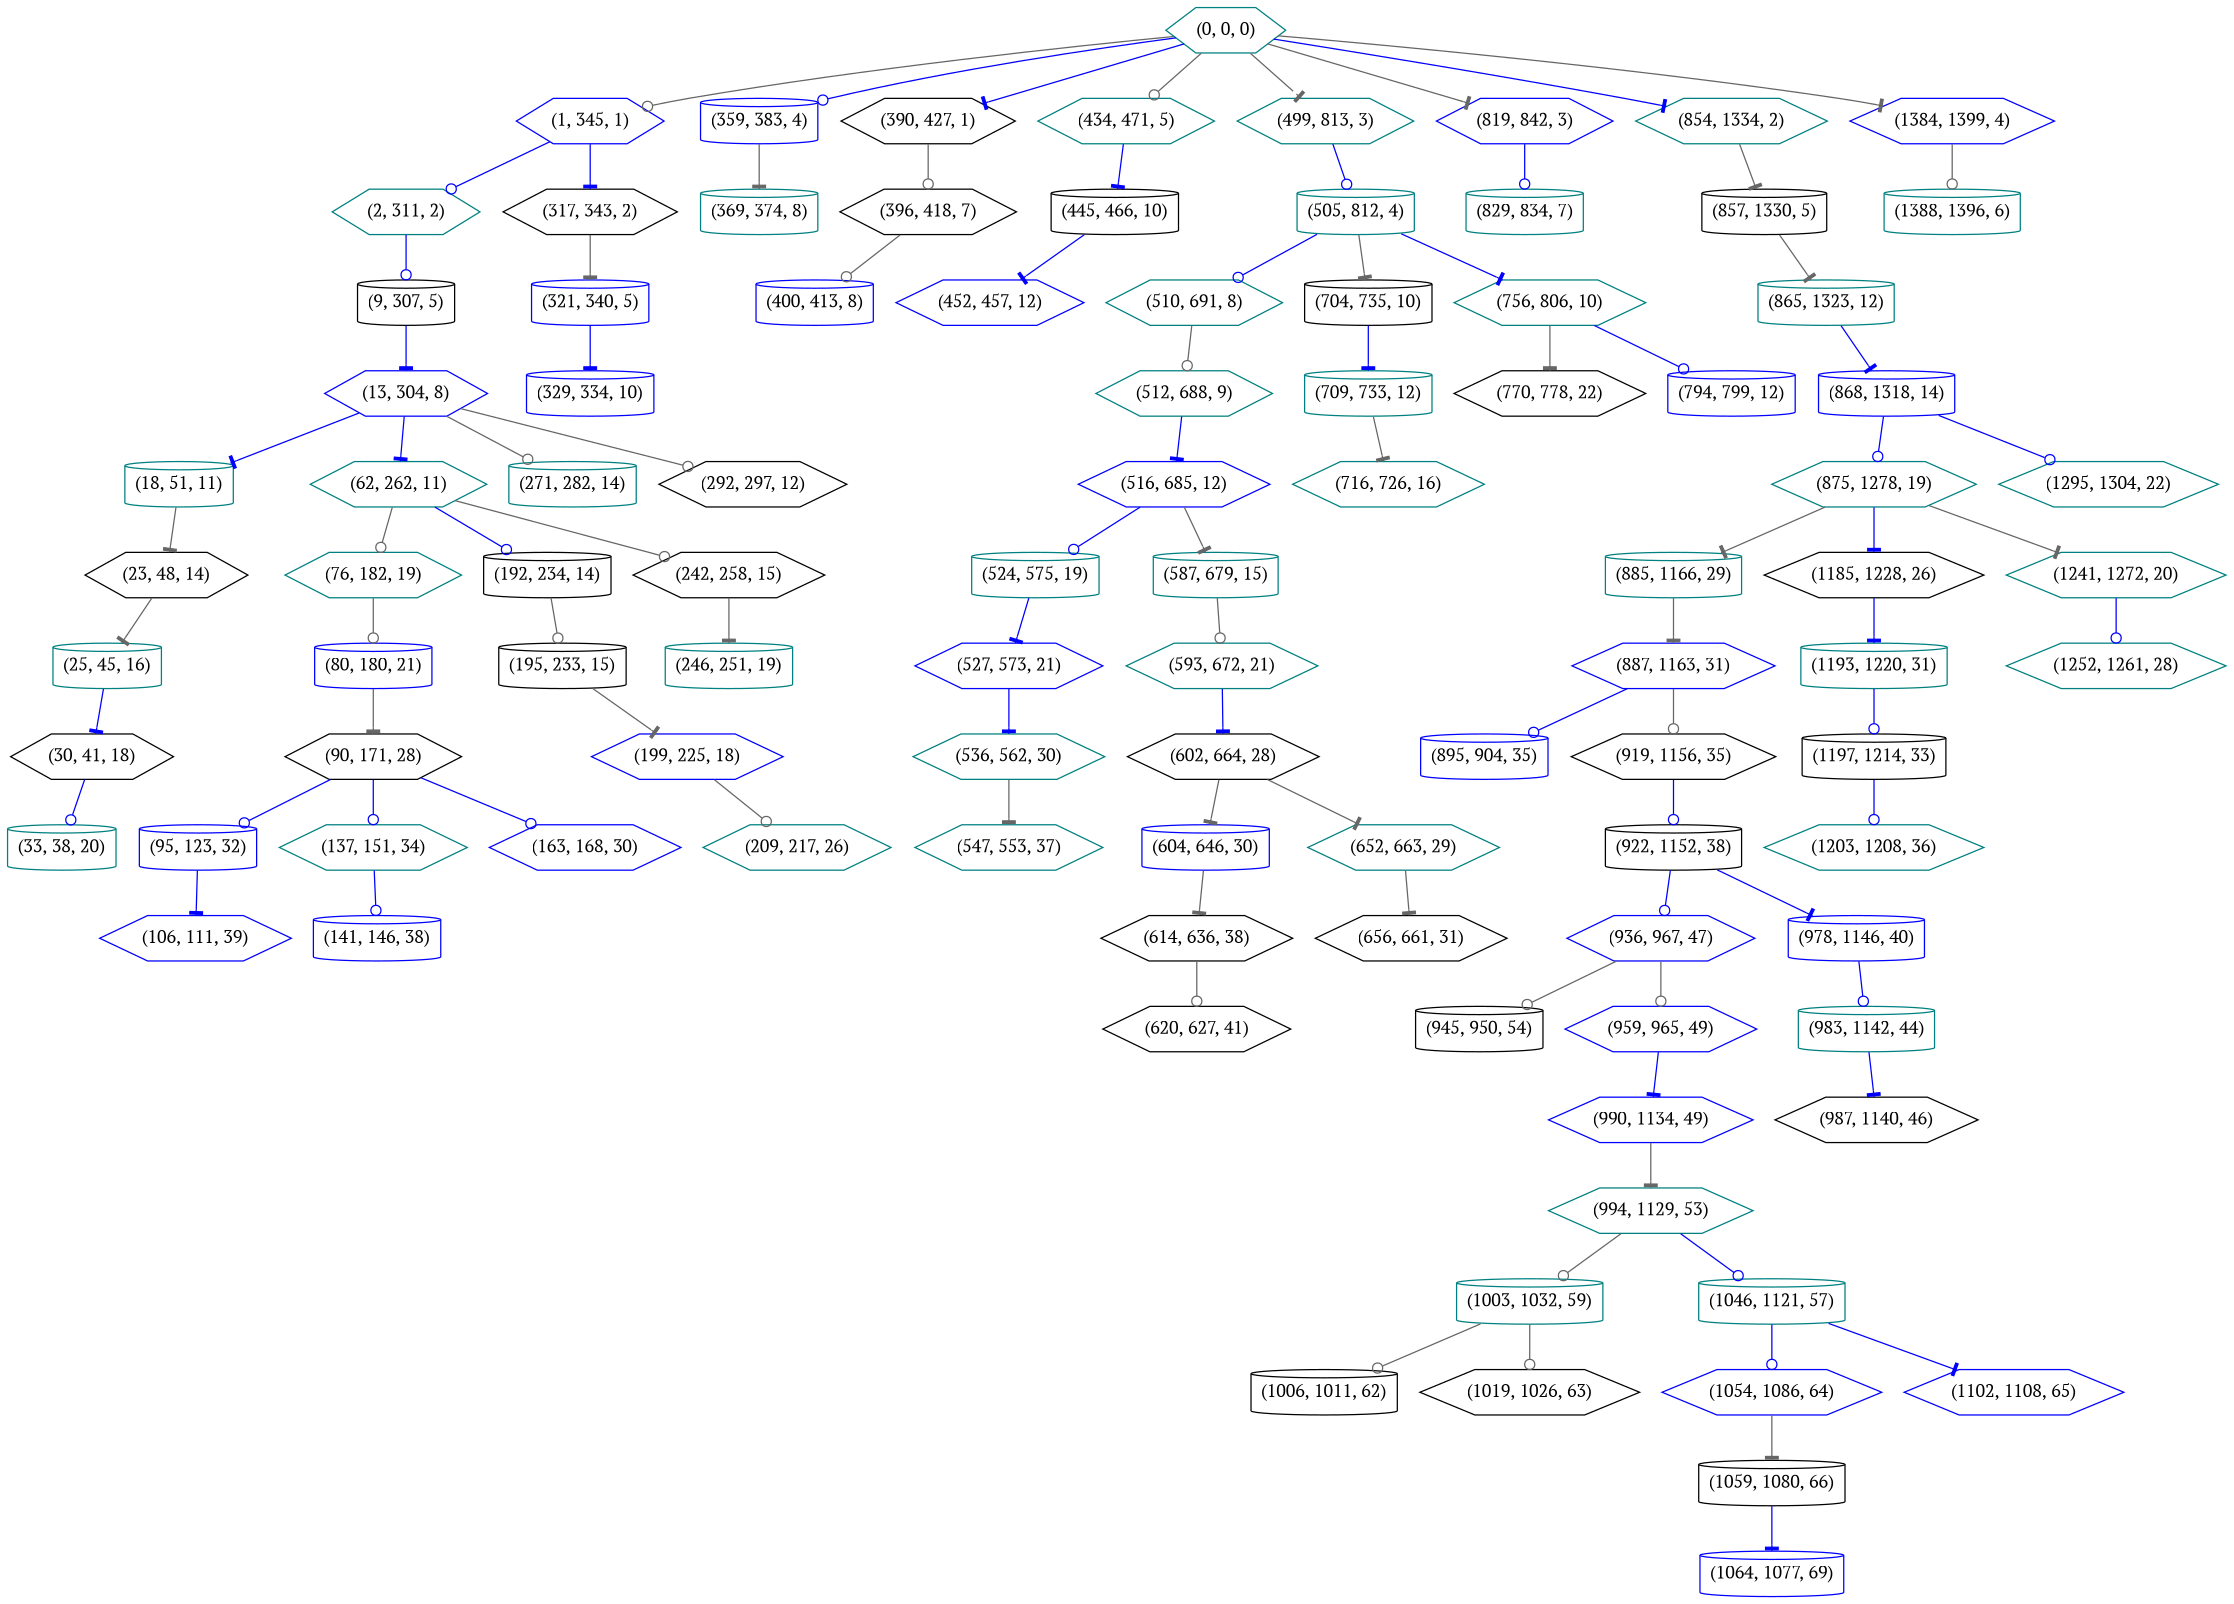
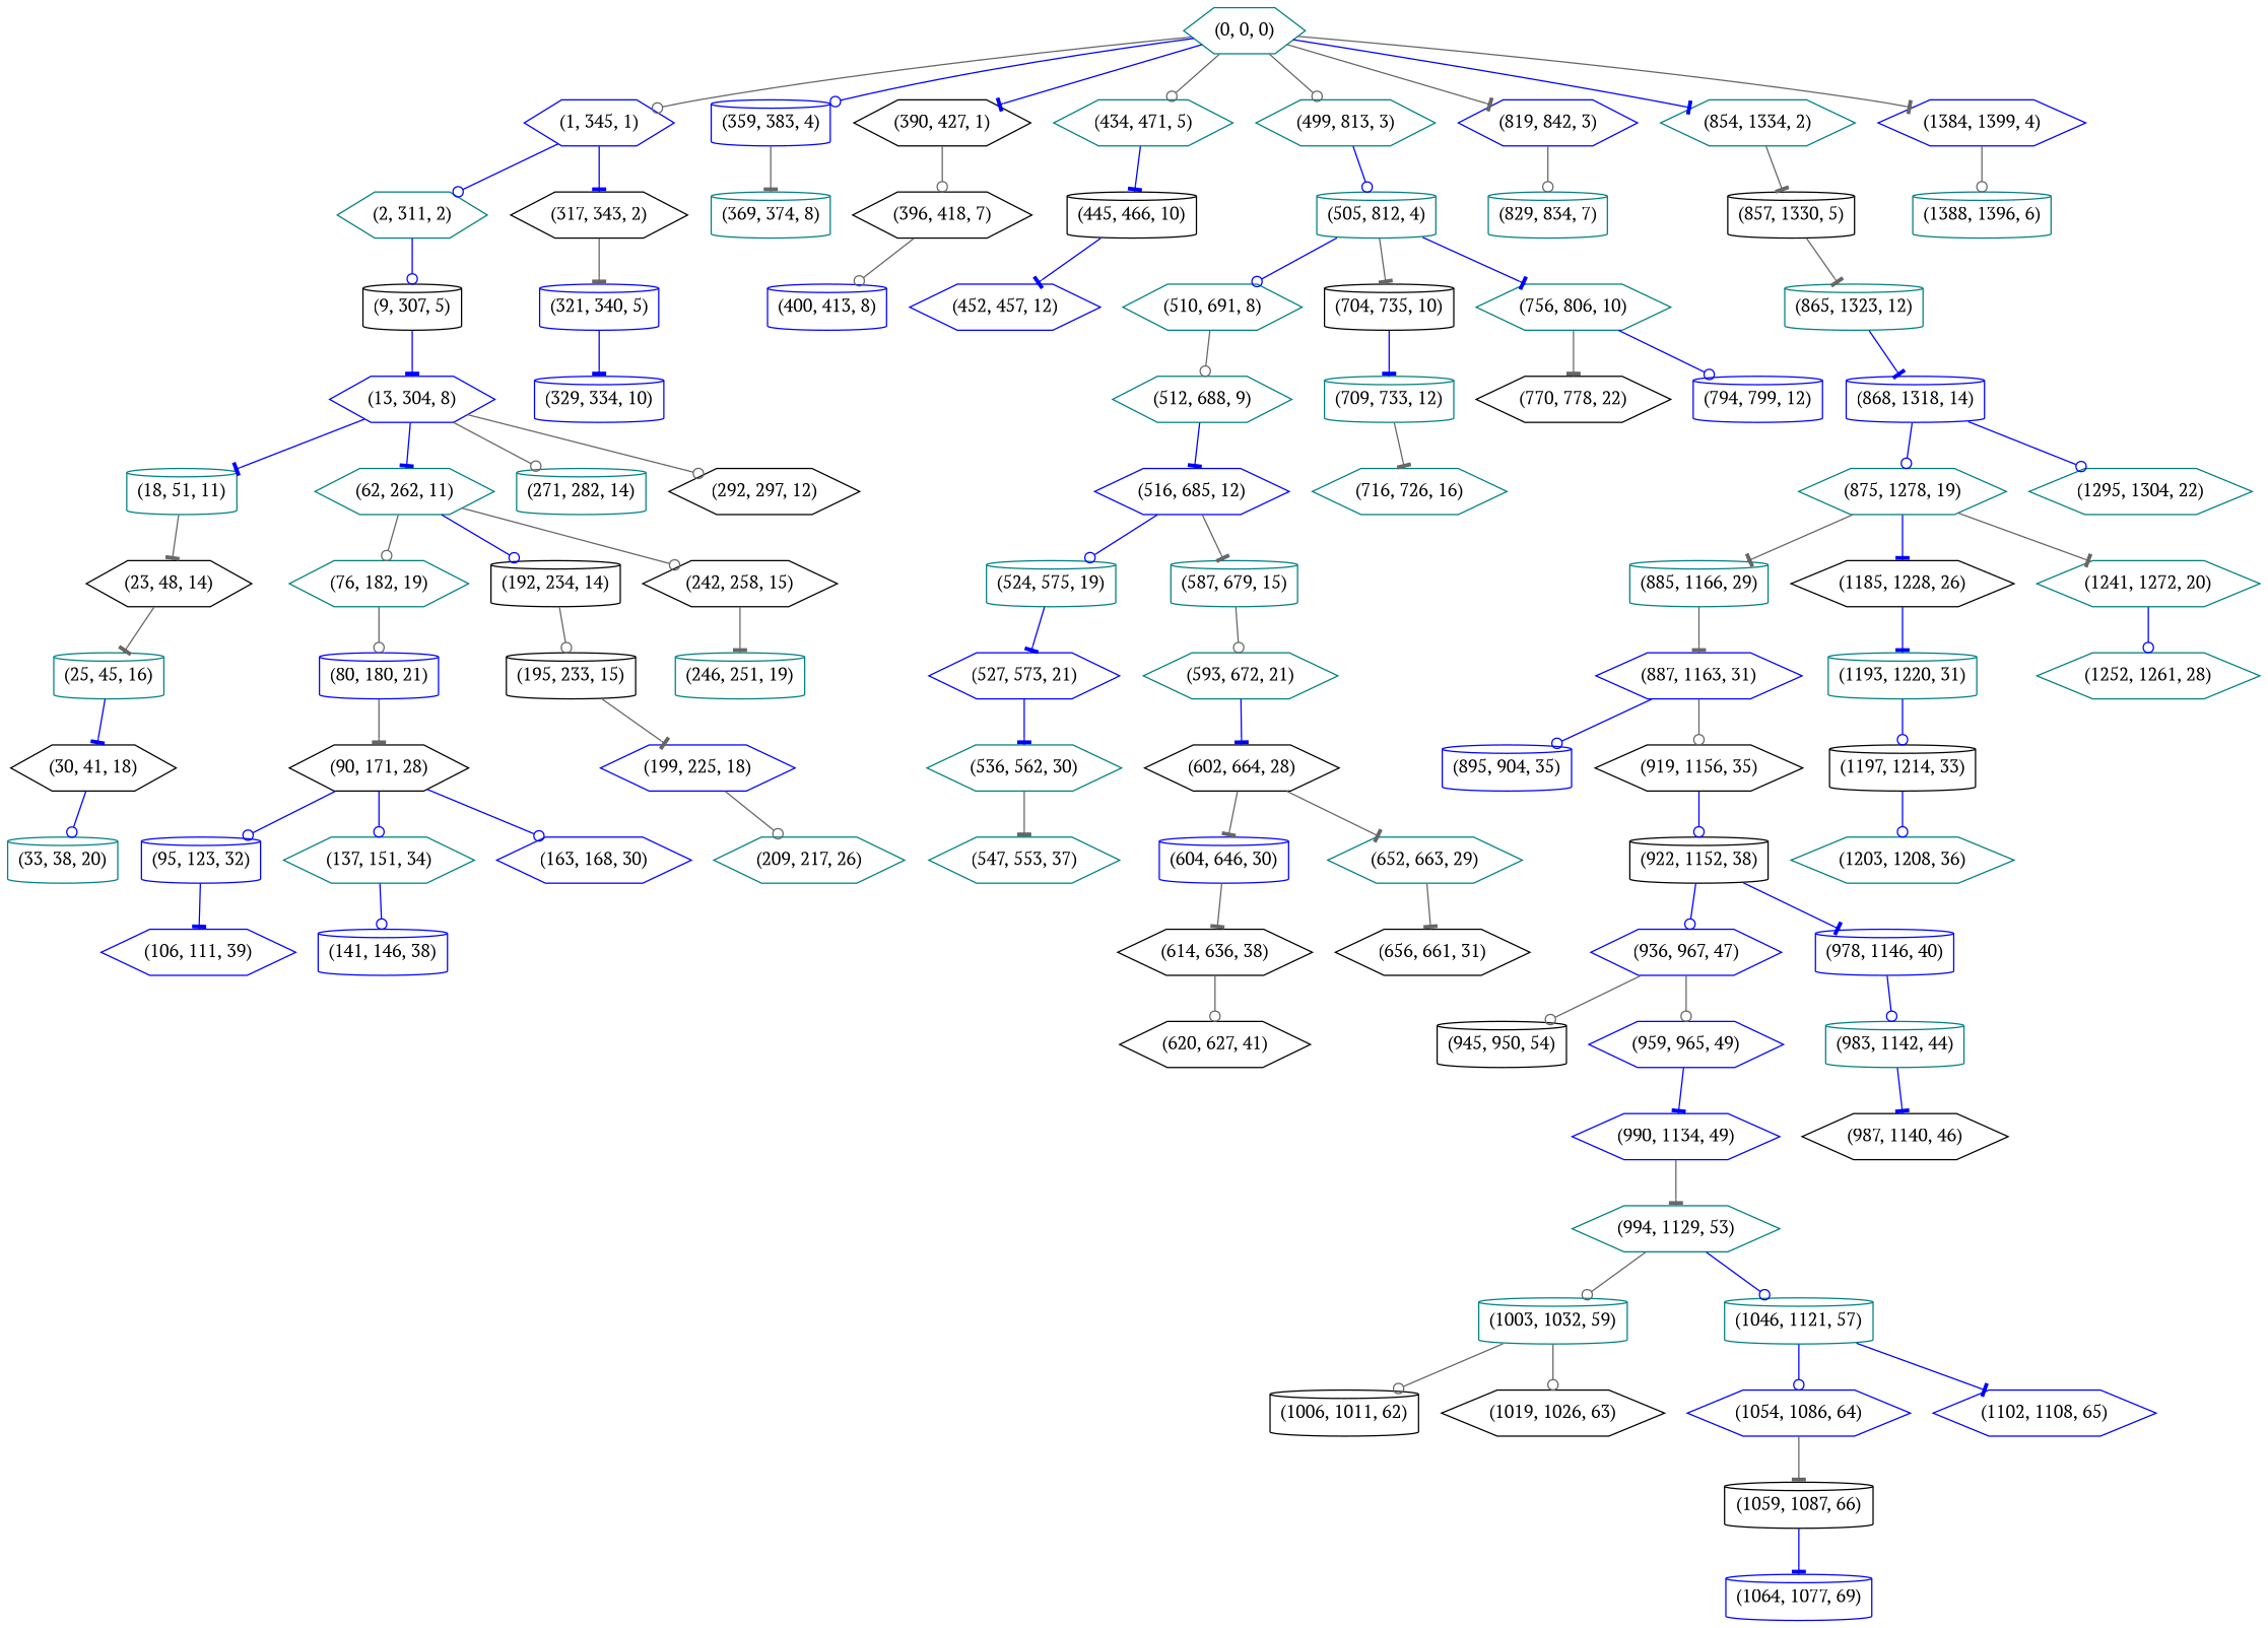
  digraph {
    fontname="PT Serif"
    node [color=teal fontname="PT Serif" shape=hexagon]
    edge [arrowhead=tee color=blue fontname="PT Serif"]
    "(1, 345, 1)" [color=blue]
    "(0, 0, 0)"
    "(359, 383, 4)" [color=blue shape=cylinder]
    "(390, 427, 1)" [color=black]
    "(434, 471, 5)"
    "(499, 813, 3)"
    "(819, 842, 3)" [color=blue]
    "(854, 1334, 2)"
    "(1384, 1399, 4)" [color=blue]
    "(2, 311, 2)"
    "(317, 343, 2)" [color=black]
    "(369, 374, 8)" [shape=cylinder]
    "(396, 418, 7)" [color=black]
    "(445, 466, 10)" [color=black shape=cylinder]
    "(505, 812, 4)" [shape=cylinder]
    "(829, 834, 7)" [shape=cylinder]
    "(857, 1330, 5)" [color=black shape=cylinder]
    "(1388, 1396, 6)" [shape=cylinder]
    "(9, 307, 5)" [color=black shape=cylinder]
    "(321, 340, 5)" [color=blue shape=cylinder]
    "(13, 304, 8)" [color=blue]
    "(18, 51, 11)" [shape=cylinder]
    "(62, 262, 11)"
    "(271, 282, 14)" [shape=cylinder]
    "(292, 297, 12)" [color=black]
    "(23, 48, 14)" [color=black]
    "(76, 182, 19)"
    "(192, 234, 14)" [color=black shape=cylinder]
    "(242, 258, 15)" [color=black]
    "(25, 45, 16)" [shape=cylinder]
    "(30, 41, 18)" [color=black]
    "(33, 38, 20)" [shape=cylinder]
    "(80, 180, 21)" [color=blue shape=cylinder]
    "(195, 233, 15)" [color=black shape=cylinder]
    "(246, 251, 19)" [shape=cylinder]
    "(90, 171, 28)" [color=black]
    "(95, 123, 32)" [color=blue shape=cylinder]
    "(137, 151, 34)"
    "(163, 168, 30)" [color=blue]
    "(106, 111, 39)" [color=blue]
    "(141, 146, 38)" [color=blue shape=cylinder]
    "(199, 225, 18)" [color=blue]
    "(209, 217, 26)"
    "(329, 334, 10)" [color=blue shape=cylinder]
    "(400, 413, 8)" [color=blue shape=cylinder]
    "(452, 457, 12)" [color=blue]
    "(510, 691, 8)"
    "(704, 735, 10)" [color=black shape=cylinder]
    "(756, 806, 10)"
    "(512, 688, 9)"
    "(709, 733, 12)" [shape=cylinder]
    "(770, 778, 22)" [color=black]
    "(794, 799, 12)" [color=blue shape=cylinder]
    "(516, 685, 12)" [color=blue]
    "(524, 575, 19)" [shape=cylinder]
    "(587, 679, 15)" [shape=cylinder]
    "(527, 573, 21)" [color=blue]
    "(593, 672, 21)"
    "(536, 562, 30)"
    "(547, 553, 37)"
    "(602, 664, 28)" [color=black]
    "(604, 646, 30)" [color=blue shape=cylinder]
    "(652, 663, 29)"
    "(614, 636, 38)" [color=black]
    "(656, 661, 31)" [color=black]
    "(620, 627, 41)" [color=black]
    "(716, 726, 16)"
    "(865, 1323, 12)" [shape=cylinder]
    "(868, 1318, 14)" [color=blue shape=cylinder]
    "(875, 1278, 19)"
    "(1295, 1304, 22)"
    "(885, 1166, 29)" [shape=cylinder]
    "(1185, 1228, 26)" [color=black]
    "(1241, 1272, 20)"
    "(887, 1163, 31)" [color=blue]
    "(1193, 1220, 31)" [shape=cylinder]
    "(1252, 1261, 28)"
    "(895, 904, 35)" [color=blue shape=cylinder]
    "(919, 1156, 35)" [color=black]
    "(922, 1152, 38)" [color=black shape=cylinder]
    "(936, 967, 47)" [color=blue]
    "(978, 1146, 40)" [color=blue shape=cylinder]
    "(945, 950, 54)" [color=black shape=cylinder]
    "(959, 965, 49)" [color=blue]
    "(983, 1142, 44)" [shape=cylinder]
    "(990, 1134, 49)" [color=blue]
    "(987, 1140, 46)" [color=black]
    "(994, 1129, 53)"
    "(1003, 1032, 59)" [shape=cylinder]
    "(1046, 1121, 57)" [shape=cylinder]
    "(1006, 1011, 62)" [color=black shape=cylinder]
    "(1019, 1026, 63)" [color=black]
    "(1054, 1086, 64)" [color=blue]
    "(1102, 1108, 65)" [color=blue]
-   "(1059, 1080, 66)" [color=black shape=cylinder]
+   "(1059, 1080, 66)" [color=black shape=cylinder label="(1059, 1087, 66)"]
    "(1064, 1077, 69)" [color=blue shape=cylinder]
    "(1197, 1214, 33)" [color=black shape=cylinder]
    "(1203, 1208, 36)"
    "(1, 345, 1)" -> "(2, 311, 2)" [arrowhead=odot]
    "(1, 345, 1)" -> "(317, 343, 2)"
    "(0, 0, 0)" -> "(1, 345, 1)" [arrowhead=odot color=gray40]
    "(0, 0, 0)" -> "(359, 383, 4)" [arrowhead=odot]
    "(0, 0, 0)" -> "(390, 427, 1)"
    "(0, 0, 0)" -> "(434, 471, 5)" [arrowhead=odot color=gray40]
-   "(0, 0, 0)" -> "(499, 813, 3)" [color=gray40]
+   "(0, 0, 0)" -> "(499, 813, 3)" [arrowhead=odot color=gray40]
    "(0, 0, 0)" -> "(819, 842, 3)" [color=gray40]
    "(0, 0, 0)" -> "(854, 1334, 2)"
    "(0, 0, 0)" -> "(1384, 1399, 4)" [color=gray40]
    "(359, 383, 4)" -> "(369, 374, 8)" [color=gray40]
    "(390, 427, 1)" -> "(396, 418, 7)" [arrowhead=odot color=gray40]
    "(434, 471, 5)" -> "(445, 466, 10)"
    "(499, 813, 3)" -> "(505, 812, 4)" [arrowhead=odot]
-   "(819, 842, 3)" -> "(829, 834, 7)" [arrowhead=odot]
+   "(819, 842, 3)" -> "(829, 834, 7)" [arrowhead=odot color=gray40]
    "(854, 1334, 2)" -> "(857, 1330, 5)" [color=gray40]
    "(1384, 1399, 4)" -> "(1388, 1396, 6)" [arrowhead=odot color=gray40]
    "(2, 311, 2)" -> "(9, 307, 5)" [arrowhead=odot]
    "(317, 343, 2)" -> "(321, 340, 5)" [color=gray40]
    "(396, 418, 7)" -> "(400, 413, 8)" [arrowhead=odot color=gray40]
    "(445, 466, 10)" -> "(452, 457, 12)"
    "(505, 812, 4)" -> "(510, 691, 8)" [arrowhead=odot]
    "(505, 812, 4)" -> "(704, 735, 10)" [color=gray40]
    "(505, 812, 4)" -> "(756, 806, 10)"
    "(857, 1330, 5)" -> "(865, 1323, 12)" [color=gray40]
    "(9, 307, 5)" -> "(13, 304, 8)"
    "(321, 340, 5)" -> "(329, 334, 10)"
    "(13, 304, 8)" -> "(18, 51, 11)"
    "(13, 304, 8)" -> "(62, 262, 11)"
    "(13, 304, 8)" -> "(271, 282, 14)" [arrowhead=odot color=gray40]
    "(13, 304, 8)" -> "(292, 297, 12)" [arrowhead=odot color=gray40]
    "(18, 51, 11)" -> "(23, 48, 14)" [color=gray40]
    "(62, 262, 11)" -> "(76, 182, 19)" [arrowhead=odot color=gray40]
    "(62, 262, 11)" -> "(192, 234, 14)" [arrowhead=odot]
    "(62, 262, 11)" -> "(242, 258, 15)" [arrowhead=odot color=gray40]
    "(23, 48, 14)" -> "(25, 45, 16)" [color=gray40]
    "(76, 182, 19)" -> "(80, 180, 21)" [arrowhead=odot color=gray40]
    "(192, 234, 14)" -> "(195, 233, 15)" [arrowhead=odot color=gray40]
    "(242, 258, 15)" -> "(246, 251, 19)" [color=gray40]
    "(25, 45, 16)" -> "(30, 41, 18)"
    "(30, 41, 18)" -> "(33, 38, 20)" [arrowhead=odot]
    "(80, 180, 21)" -> "(90, 171, 28)" [color=gray40]
    "(195, 233, 15)" -> "(199, 225, 18)" [color=gray40]
    "(90, 171, 28)" -> "(95, 123, 32)" [arrowhead=odot]
    "(90, 171, 28)" -> "(137, 151, 34)" [arrowhead=odot]
    "(90, 171, 28)" -> "(163, 168, 30)" [arrowhead=odot]
    "(95, 123, 32)" -> "(106, 111, 39)"
    "(137, 151, 34)" -> "(141, 146, 38)" [arrowhead=odot]
    "(199, 225, 18)" -> "(209, 217, 26)" [arrowhead=odot color=gray40]
    "(510, 691, 8)" -> "(512, 688, 9)" [arrowhead=odot color=gray40]
    "(704, 735, 10)" -> "(709, 733, 12)"
    "(756, 806, 10)" -> "(770, 778, 22)" [color=gray40]
    "(756, 806, 10)" -> "(794, 799, 12)" [arrowhead=odot]
    "(512, 688, 9)" -> "(516, 685, 12)"
    "(709, 733, 12)" -> "(716, 726, 16)" [color=gray40]
    "(516, 685, 12)" -> "(524, 575, 19)" [arrowhead=odot]
    "(516, 685, 12)" -> "(587, 679, 15)" [color=gray40]
    "(524, 575, 19)" -> "(527, 573, 21)"
    "(587, 679, 15)" -> "(593, 672, 21)" [arrowhead=odot color=gray40]
    "(527, 573, 21)" -> "(536, 562, 30)"
    "(593, 672, 21)" -> "(602, 664, 28)"
    "(536, 562, 30)" -> "(547, 553, 37)" [color=gray40]
    "(602, 664, 28)" -> "(604, 646, 30)" [color=gray40]
    "(602, 664, 28)" -> "(652, 663, 29)" [color=gray40]
    "(604, 646, 30)" -> "(614, 636, 38)" [color=gray40]
    "(652, 663, 29)" -> "(656, 661, 31)" [color=gray40]
    "(614, 636, 38)" -> "(620, 627, 41)" [arrowhead=odot color=gray40]
    "(865, 1323, 12)" -> "(868, 1318, 14)"
    "(868, 1318, 14)" -> "(875, 1278, 19)" [arrowhead=odot]
    "(868, 1318, 14)" -> "(1295, 1304, 22)" [arrowhead=odot]
    "(875, 1278, 19)" -> "(885, 1166, 29)" [color=gray40]
    "(875, 1278, 19)" -> "(1185, 1228, 26)"
    "(875, 1278, 19)" -> "(1241, 1272, 20)" [color=gray40]
    "(885, 1166, 29)" -> "(887, 1163, 31)" [color=gray40]
    "(1185, 1228, 26)" -> "(1193, 1220, 31)"
    "(1241, 1272, 20)" -> "(1252, 1261, 28)" [arrowhead=odot]
    "(887, 1163, 31)" -> "(895, 904, 35)" [arrowhead=odot]
    "(887, 1163, 31)" -> "(919, 1156, 35)" [arrowhead=odot color=gray40]
    "(1193, 1220, 31)" -> "(1197, 1214, 33)" [arrowhead=odot]
    "(919, 1156, 35)" -> "(922, 1152, 38)" [arrowhead=odot]
    "(922, 1152, 38)" -> "(936, 967, 47)" [arrowhead=odot]
    "(922, 1152, 38)" -> "(978, 1146, 40)"
    "(936, 967, 47)" -> "(945, 950, 54)" [arrowhead=odot color=gray40]
    "(936, 967, 47)" -> "(959, 965, 49)" [arrowhead=odot color=gray40]
    "(978, 1146, 40)" -> "(983, 1142, 44)" [arrowhead=odot]
    "(959, 965, 49)" -> "(990, 1134, 49)"
    "(983, 1142, 44)" -> "(987, 1140, 46)"
    "(990, 1134, 49)" -> "(994, 1129, 53)" [color=gray40]
    "(994, 1129, 53)" -> "(1003, 1032, 59)" [arrowhead=odot color=gray40]
    "(994, 1129, 53)" -> "(1046, 1121, 57)" [arrowhead=odot]
    "(1003, 1032, 59)" -> "(1006, 1011, 62)" [arrowhead=odot color=gray40]
    "(1003, 1032, 59)" -> "(1019, 1026, 63)" [arrowhead=odot color=gray40]
    "(1046, 1121, 57)" -> "(1054, 1086, 64)" [arrowhead=odot]
    "(1046, 1121, 57)" -> "(1102, 1108, 65)"
    "(1054, 1086, 64)" -> "(1059, 1080, 66)" [color=gray40]
    "(1059, 1080, 66)" -> "(1064, 1077, 69)"
    "(1197, 1214, 33)" -> "(1203, 1208, 36)" [arrowhead=odot]
  }
